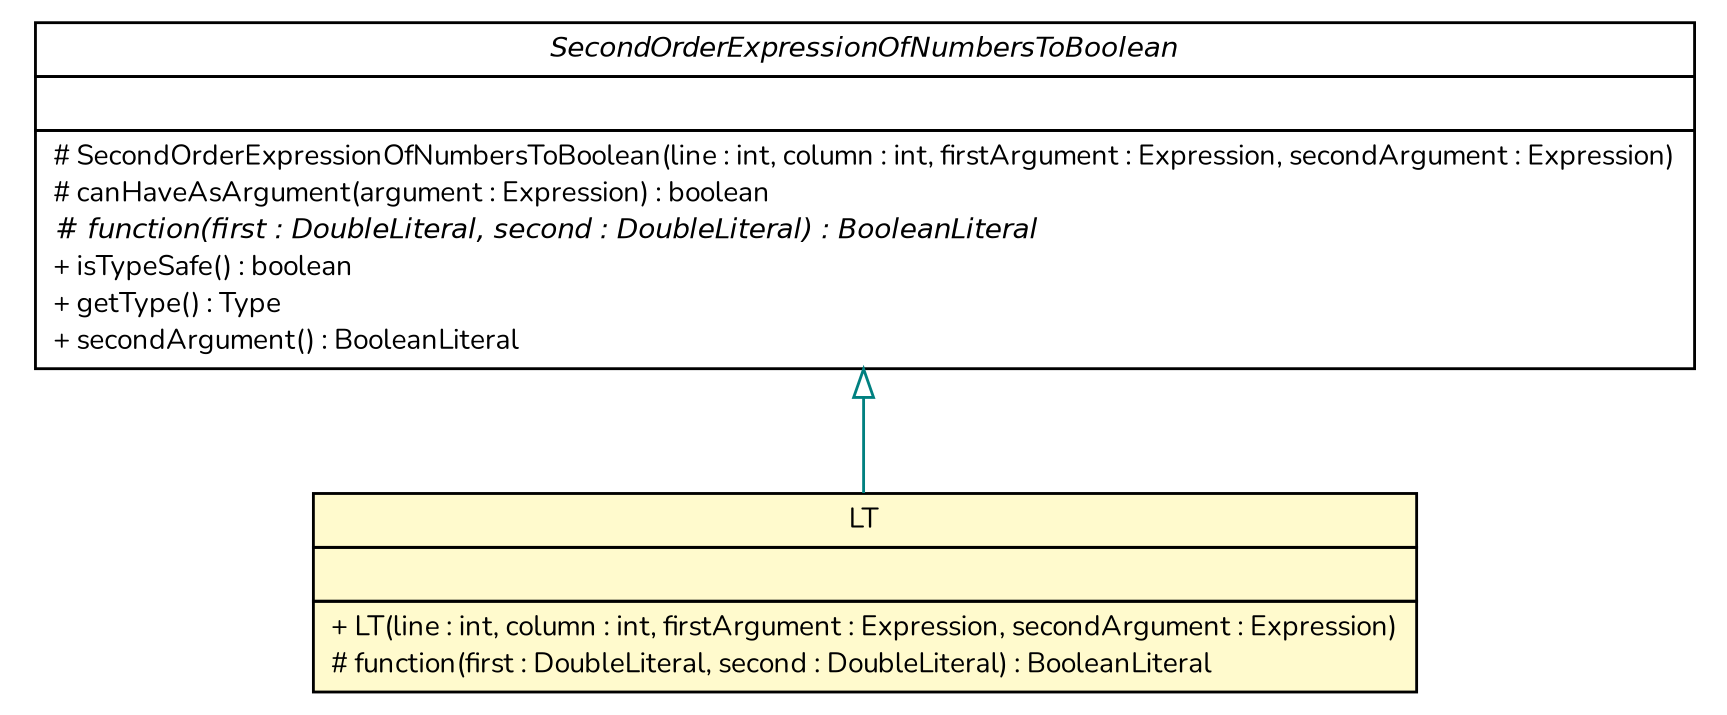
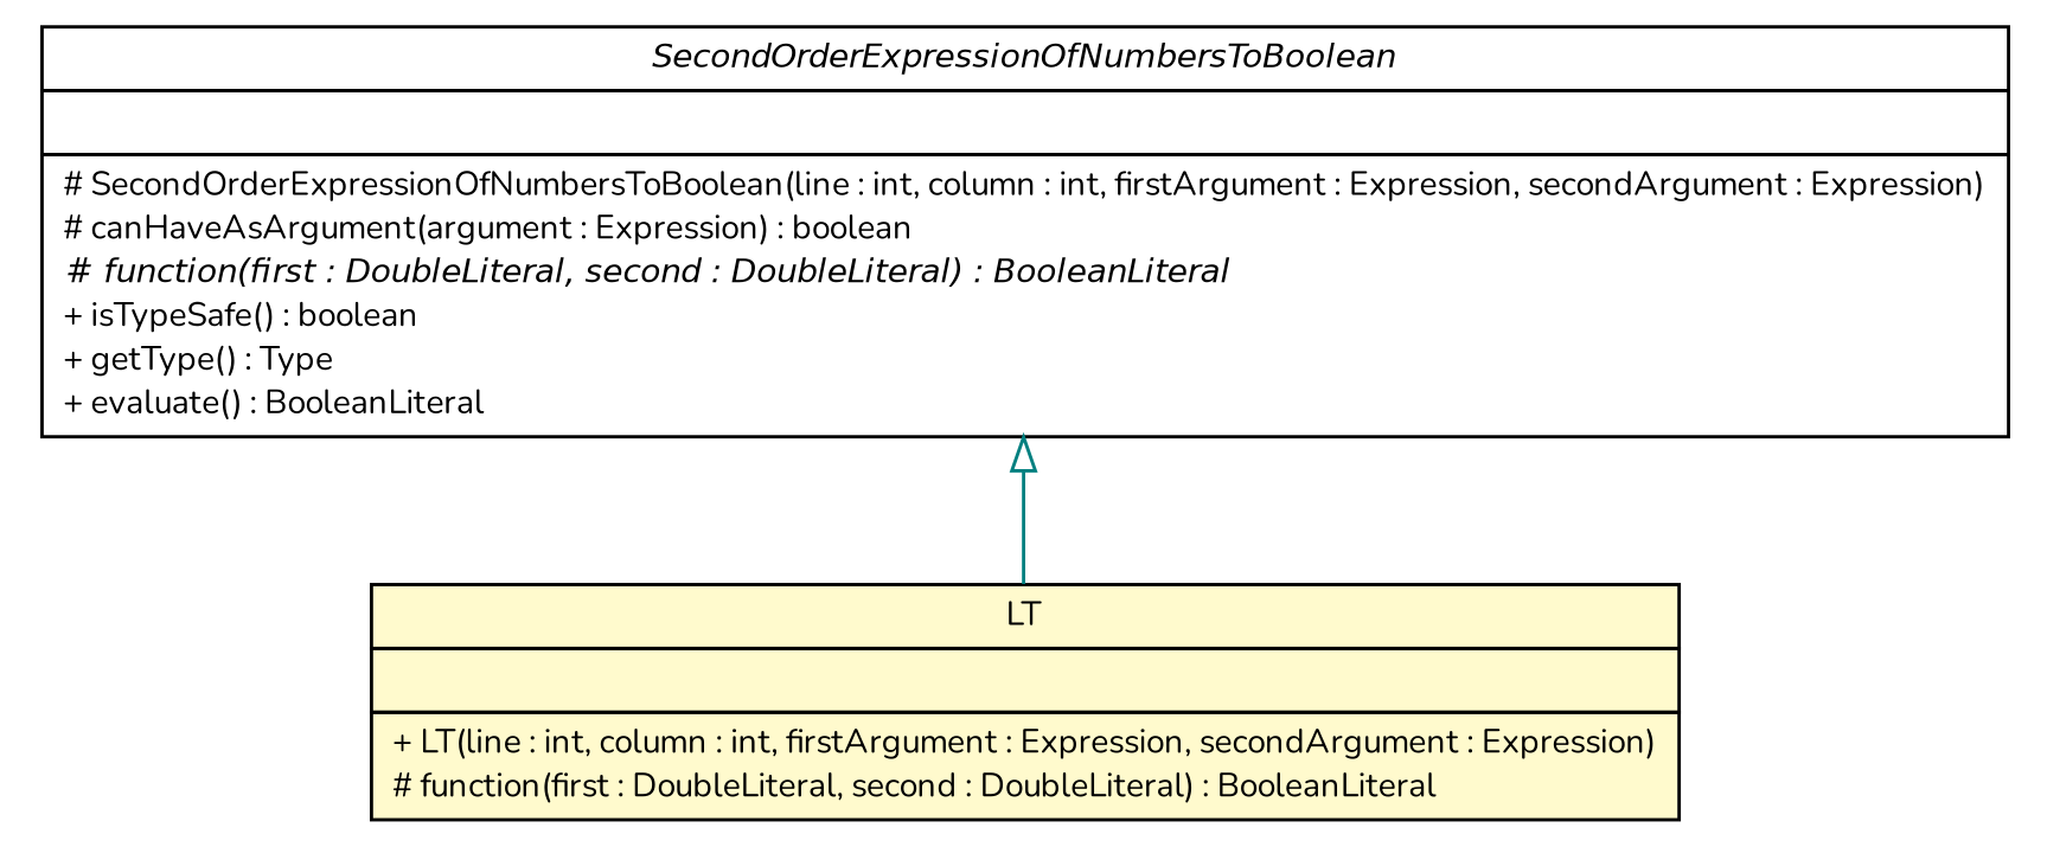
  digraph {
    nodesep=0.25
    ranksep=0.5
    fontname=Nunito
    node [fontcolor=black fontname=Nunito fontsize=10.0 shape=plaintext]
-   n1 [label=<<table title="model.programs.parsing.language.expression.second_order.SecondOrderExpressionOfNumbersToBoolean" border="0" cellborder="1" cellspacing="0" cellpadding="2" port="p" href="./SecondOrderExpressionOfNumbersToBoolean.html"> 		<tr><td><table border="0" cellspacing="0" cellpadding="1"> <tr><td align="center" balign="center"><font face="Helvetica-Oblique"> SecondOrderExpressionOfNumbersToBoolean </font></td></tr> 		</table></td></tr> 		<tr><td><table border="0" cellspacing="0" cellpadding="1"> <tr><td align="left" balign="left">  </td></tr> 		</table></td></tr> 		<tr><td><table border="0" cellspacing="0" cellpadding="1"> <tr><td align="left" balign="left"> # SecondOrderExpressionOfNumbersToBoolean(line : int, column : int, firstArgument : Expression, secondArgument : Expression) </td></tr> <tr><td align="left" balign="left"> # canHaveAsArgument(argument : Expression) : boolean </td></tr> <tr><td align="left" balign="left"><font face="Helvetica-Oblique" point-size="10.0"> # function(first : DoubleLiteral, second : DoubleLiteral) : BooleanLiteral </font></td></tr> <tr><td align="left" balign="left"> + isTypeSafe() : boolean </td></tr> <tr><td align="left" balign="left"> + getType() : Type </td></tr> <tr><td align="left" balign="left"> + secondArgument() : BooleanLiteral </td></tr> 		</table></td></tr> 		</table>>]
+   n1 [label=<<table title="model.programs.parsing.language.expression.second_order.SecondOrderExpressionOfNumbersToBoolean" border="0" cellborder="1" cellspacing="0" cellpadding="2" port="p" href="./SecondOrderExpressionOfNumbersToBoolean.html"> 		<tr><td><table border="0" cellspacing="0" cellpadding="1"> <tr><td align="center" balign="center"><font face="Helvetica-Oblique"> SecondOrderExpressionOfNumbersToBoolean </font></td></tr> 		</table></td></tr> 		<tr><td><table border="0" cellspacing="0" cellpadding="1"> <tr><td align="left" balign="left">  </td></tr> 		</table></td></tr> 		<tr><td><table border="0" cellspacing="0" cellpadding="1"> <tr><td align="left" balign="left"> # SecondOrderExpressionOfNumbersToBoolean(line : int, column : int, firstArgument : Expression, secondArgument : Expression) </td></tr> <tr><td align="left" balign="left"> # canHaveAsArgument(argument : Expression) : boolean </td></tr> <tr><td align="left" balign="left"><font face="Helvetica-Oblique" point-size="10.0"> # function(first : DoubleLiteral, second : DoubleLiteral) : BooleanLiteral </font></td></tr> <tr><td align="left" balign="left"> + isTypeSafe() : boolean </td></tr> <tr><td align="left" balign="left"> + getType() : Type </td></tr> <tr><td align="left" balign="left"> + evaluate() : BooleanLiteral </td></tr> 		</table></td></tr> 		</table>>]
    n2 [label=<<table title="model.programs.parsing.language.expression.second_order.LT" border="0" cellborder="1" cellspacing="0" cellpadding="2" port="p" bgcolor="lemonChiffon" href="./LT.html"> 		<tr><td><table border="0" cellspacing="0" cellpadding="1"> <tr><td align="center" balign="center"> LT </td></tr> 		</table></td></tr> 		<tr><td><table border="0" cellspacing="0" cellpadding="1"> <tr><td align="left" balign="left">  </td></tr> 		</table></td></tr> 		<tr><td><table border="0" cellspacing="0" cellpadding="1"> <tr><td align="left" balign="left"> + LT(line : int, column : int, firstArgument : Expression, secondArgument : Expression) </td></tr> <tr><td align="left" balign="left"> # function(first : DoubleLiteral, second : DoubleLiteral) : BooleanLiteral </td></tr> 		</table></td></tr> 		</table>>]
    n1 -> n2 [arrowtail=empty dir=back fontname=Nunito fontsize=10 headport=p labelfontname=Helvetica labelfontsize=10 tailport=p color=teal style=solid]
  }
